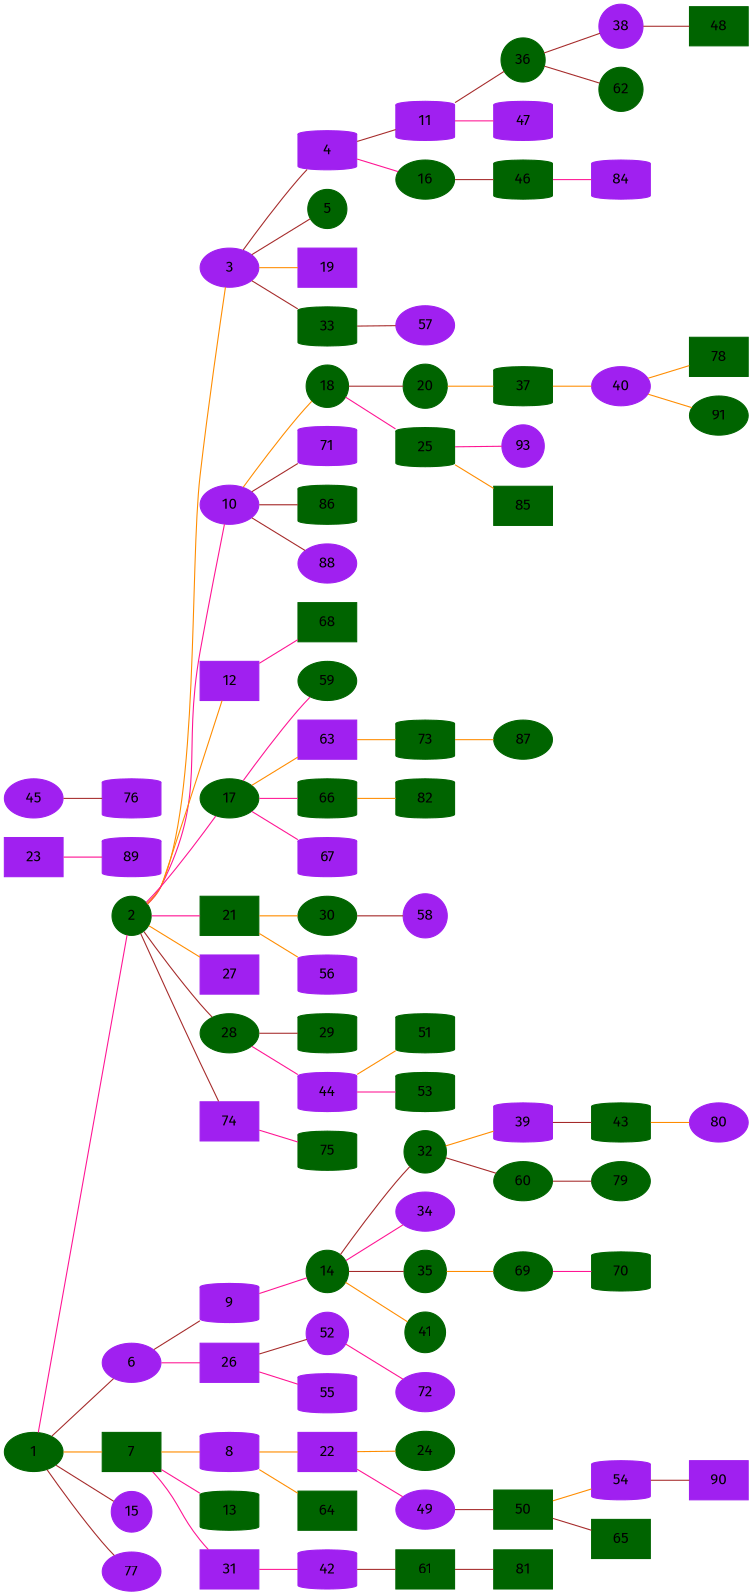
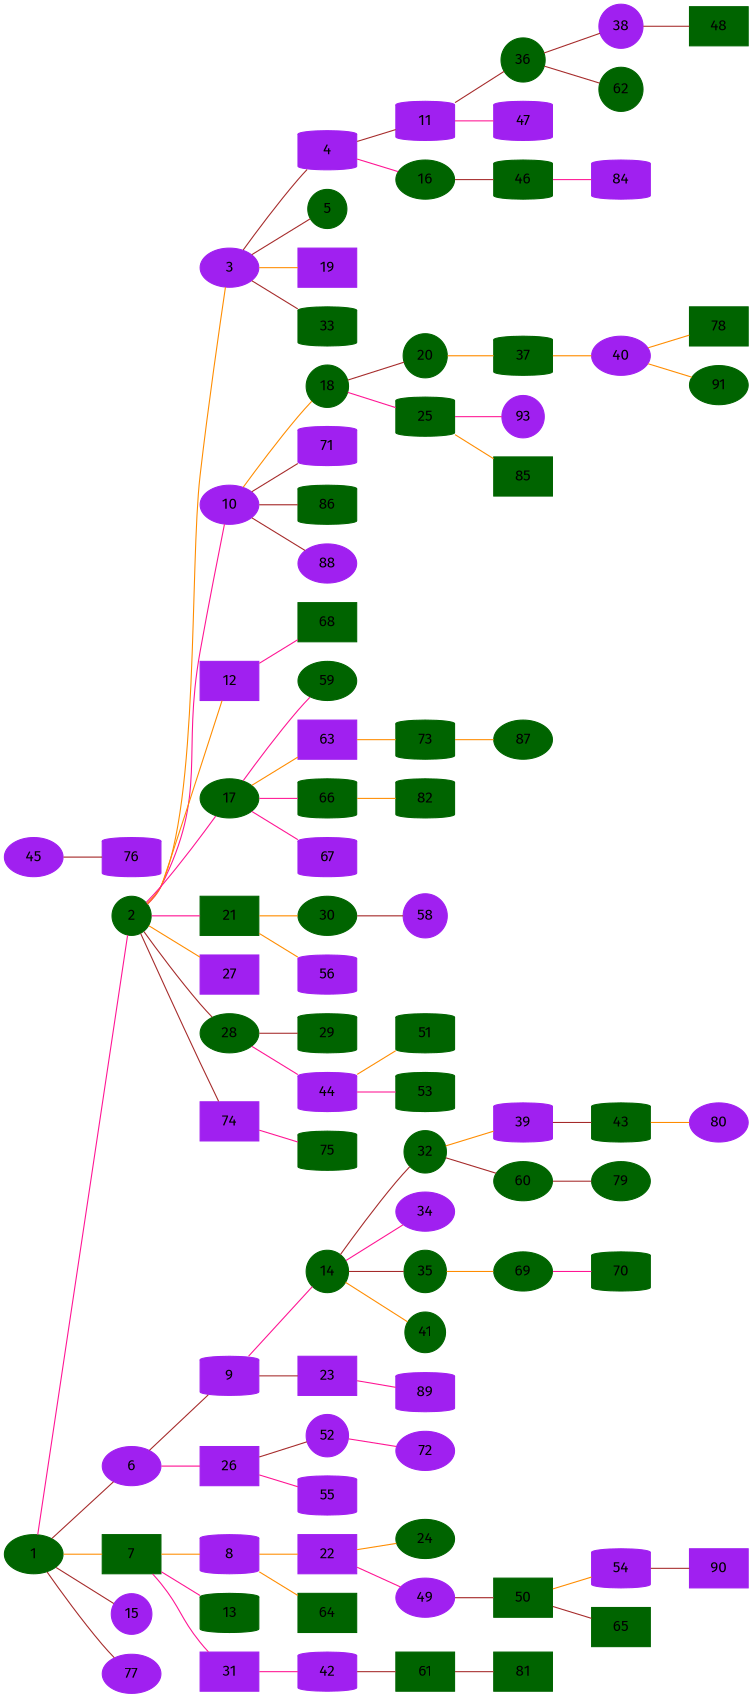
  graph {
    fontname="Fira Sans"
    rankdir=LR
    node [color=darkgreen fontname="Fira Sans" shape=cylinder style=filled]
    edge [color=brown fontname="Fira Sans"]
    1 [shape=ellipse]
    2 [shape=circle]
    6 [color=purple shape=ellipse]
    7 [shape=box]
    15 [color=purple shape=circle]
    77 [color=purple shape=ellipse]
    3 [color=purple shape=ellipse]
    10 [color=purple shape=ellipse]
    12 [color=purple shape=box]
    17 [shape=ellipse]
    21 [shape=box]
    27 [color=purple shape=box]
    28 [shape=ellipse]
    74 [color=purple shape=box]
    9 [color=purple]
    26 [color=purple shape=box]
    8 [color=purple]
    13
    31 [color=purple shape=box]
    4 [color=purple]
    5 [shape=circle]
    19 [color=purple shape=box]
    33
    18 [shape=circle]
    71 [color=purple]
    86
    88 [color=purple shape=ellipse]
    68 [shape=box]
    59 [shape=ellipse]
    63 [color=purple shape=box]
    66
    67 [color=purple]
    30 [shape=ellipse]
    56 [color=purple]
    29
    44 [color=purple]
    75
    11 [color=purple]
    16 [shape=ellipse]
-   57 [color=purple shape=ellipse]
    36 [shape=circle]
    47 [color=purple]
    46
    14 [shape=circle]
    23 [color=purple shape=box]
    52 [color=purple shape=circle]
    55 [color=purple]
    22 [color=purple shape=box]
    64 [shape=box]
    42 [color=purple]
    24 [shape=ellipse]
    49 [color=purple shape=ellipse]
    32 [shape=circle]
    34 [color=purple shape=ellipse]
    35 [shape=circle]
    41 [shape=circle]
    89 [color=purple]
    20 [shape=circle]
    25
    38 [color=purple shape=circle]
    62 [shape=circle]
    45 [color=purple shape=ellipse]
    76 [color=purple]
    39 [color=purple]
    60 [shape=ellipse]
    69 [shape=ellipse]
    84 [color=purple]
    73
    82
    37
    n71 [color=purple label=93 shape=circle]
    85 [shape=box]
    40 [color=purple shape=ellipse]
    58 [color=purple shape=circle]
    50 [shape=box]
    72 [color=purple shape=ellipse]
    51
    53
    61 [shape=box]
    43
    79 [shape=ellipse]
    70
    48 [shape=box]
    78 [shape=box]
    91 [shape=ellipse]
    80 [color=purple shape=ellipse]
    81 [shape=box]
    54 [color=purple]
    65 [shape=box]
    90 [color=purple shape=box]
    87 [shape=ellipse]
    1 -- 2 [color=deeppink]
    1 -- 6
    1 -- 7 [color=darkorange]
    1 -- 15
    1 -- 77
    2 -- 3 [color=darkorange]
    2 -- 10 [color=deeppink]
    2 -- 12 [color=darkorange]
    2 -- 17 [color=deeppink]
    2 -- 21 [color=deeppink]
    2 -- 27 [color=darkorange]
    2 -- 28
    2 -- 74
    6 -- 9
    6 -- 26 [color=deeppink]
    7 -- 8 [color=darkorange]
    7 -- 13 [color=deeppink]
    7 -- 31 [color=deeppink]
    3 -- 4
    3 -- 5
    3 -- 19 [color=darkorange]
    3 -- 33
    10 -- 18 [color=darkorange]
    10 -- 71
    10 -- 86
    10 -- 88
    12 -- 68 [color=deeppink]
    17 -- 59 [color=deeppink]
    17 -- 63 [color=darkorange]
    17 -- 66 [color=deeppink]
    17 -- 67 [color=deeppink]
    21 -- 30 [color=darkorange]
    21 -- 56 [color=darkorange]
    28 -- 29
    28 -- 44 [color=deeppink]
    74 -- 75 [color=deeppink]
    9 -- 14 [color=deeppink]
+   9 -- 23
    26 -- 52
    26 -- 55 [color=deeppink]
    8 -- 22 [color=darkorange]
    8 -- 64 [color=darkorange]
    31 -- 42 [color=deeppink]
    4 -- 11
    4 -- 16 [color=deeppink]
-   33 -- 57
    18 -- 20
    18 -- 25 [color=deeppink]
    63 -- 73 [color=darkorange]
    66 -- 82 [color=darkorange]
    30 -- 58
    44 -- 51 [color=darkorange]
    44 -- 53 [color=deeppink]
    11 -- 36
    11 -- 47 [color=deeppink]
    16 -- 46
    36 -- 38
    36 -- 62
    46 -- 84 [color=deeppink]
    14 -- 32
    14 -- 34 [color=deeppink]
    14 -- 35
    14 -- 41 [color=darkorange]
    23 -- 89 [color=deeppink]
    52 -- 72 [color=deeppink]
    22 -- 24 [color=darkorange]
    22 -- 49 [color=deeppink]
    42 -- 61
    49 -- 50
    32 -- 39 [color=darkorange]
    32 -- 60
    35 -- 69 [color=darkorange]
    20 -- 37 [color=darkorange]
    25 -- n71 [color=deeppink]
    25 -- 85 [color=darkorange]
    38 -- 48
    45 -- 76
    39 -- 43
    60 -- 79
    69 -- 70 [color=deeppink]
    73 -- 87 [color=darkorange]
    37 -- 40 [color=darkorange]
    40 -- 78 [color=darkorange]
    40 -- 91 [color=darkorange]
    50 -- 54 [color=darkorange]
    50 -- 65
    61 -- 81
    43 -- 80 [color=darkorange]
    54 -- 90
  }
